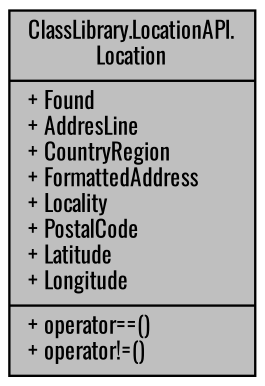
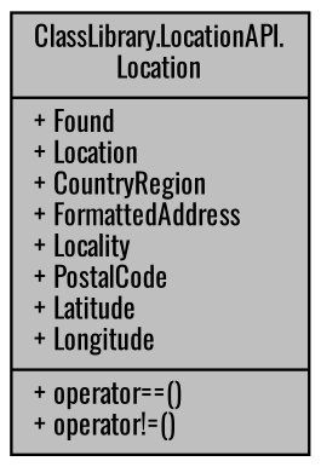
  digraph {
    fontname=Oswald
-   n1 [color=black fillcolor=grey75 fontcolor=black fontname=Oswald fontsize=10 height=0.2 label="{ClassLibrary.LocationAPI.\lLocation\n|+ Found\l+ AddresLine\l+ CountryRegion\l+ FormattedAddress\l+ Locality\l+ PostalCode\l+ Latitude\l+ Longitude\l|+ operator==()\l+ operator!=()\l}" shape=record style=filled width=0.4]
+   n1 [color=black fillcolor=grey75 fontcolor=black fontname=Oswald fontsize=10 height=0.2 label="{ClassLibrary.LocationAPI.\lLocation\n|+ Found\l+ Location\l+ CountryRegion\l+ FormattedAddress\l+ Locality\l+ PostalCode\l+ Latitude\l+ Longitude\l|+ operator==()\l+ operator!=()\l}" shape=record style=filled width=0.4]
  }
